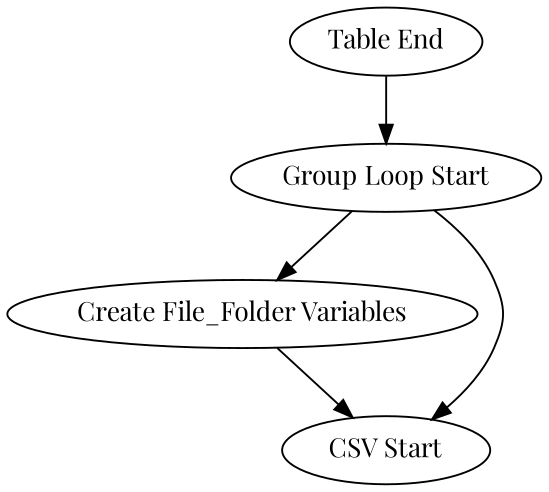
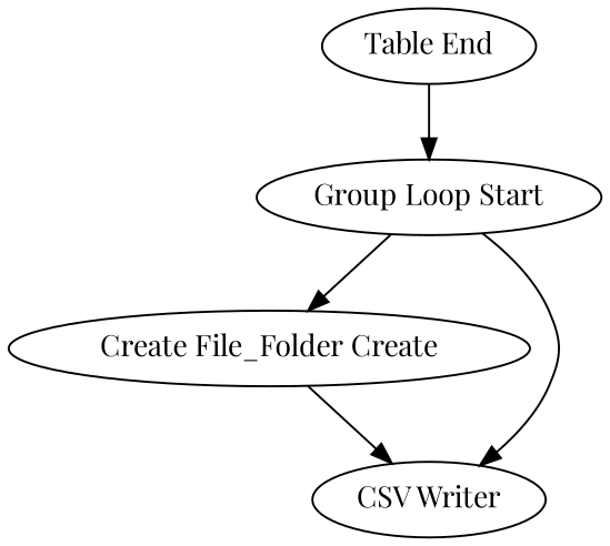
  digraph {
    fontname="Playfair Display"
    rankdir=TB
    node [fontname="Playfair Display"]
    edge [fontname="Playfair Display"]
    n1 [label="Table End"]
    n2 [label="Group Loop Start"]
-   n3 [label="Create File_Folder Variables"]
-   n4 [label="CSV Start"]
+   n3 [label="Create File_Folder Create"]
+   n4 [label="CSV Writer"]
    n1 -> n2
    n2 -> n3
    n2 -> n4
    n3 -> n4
  }
